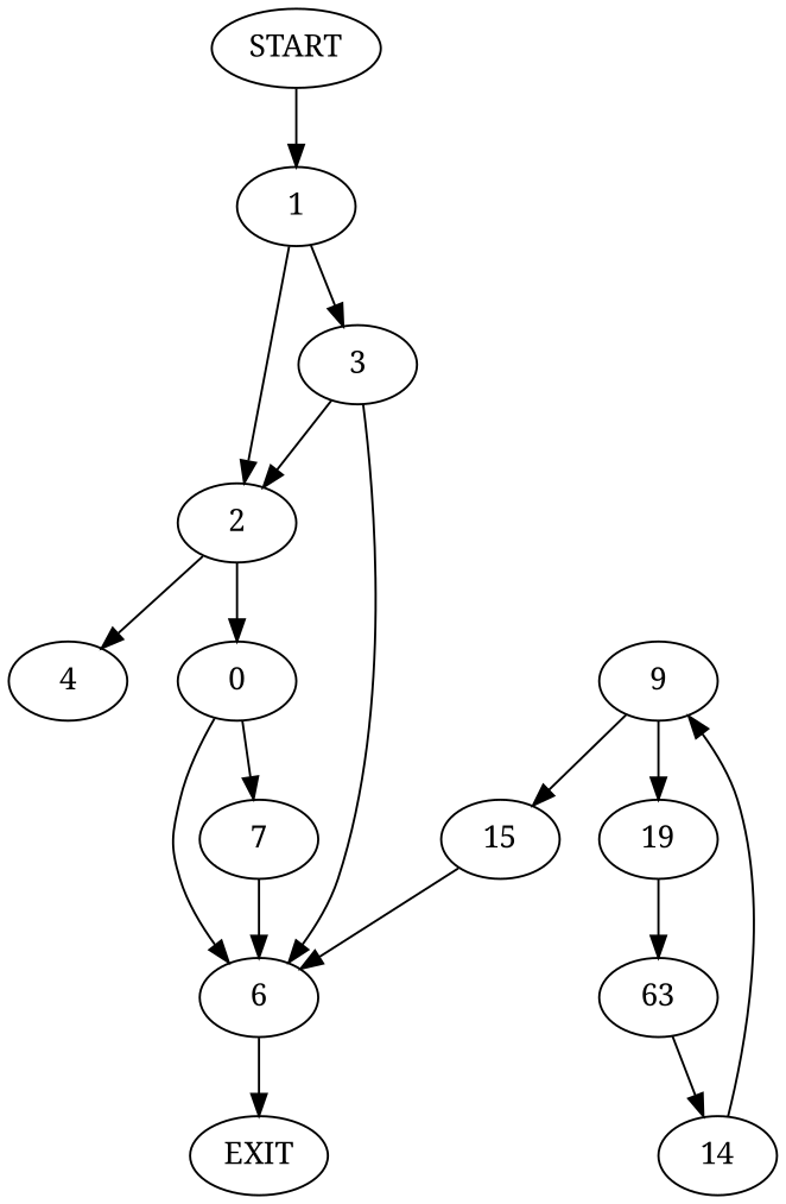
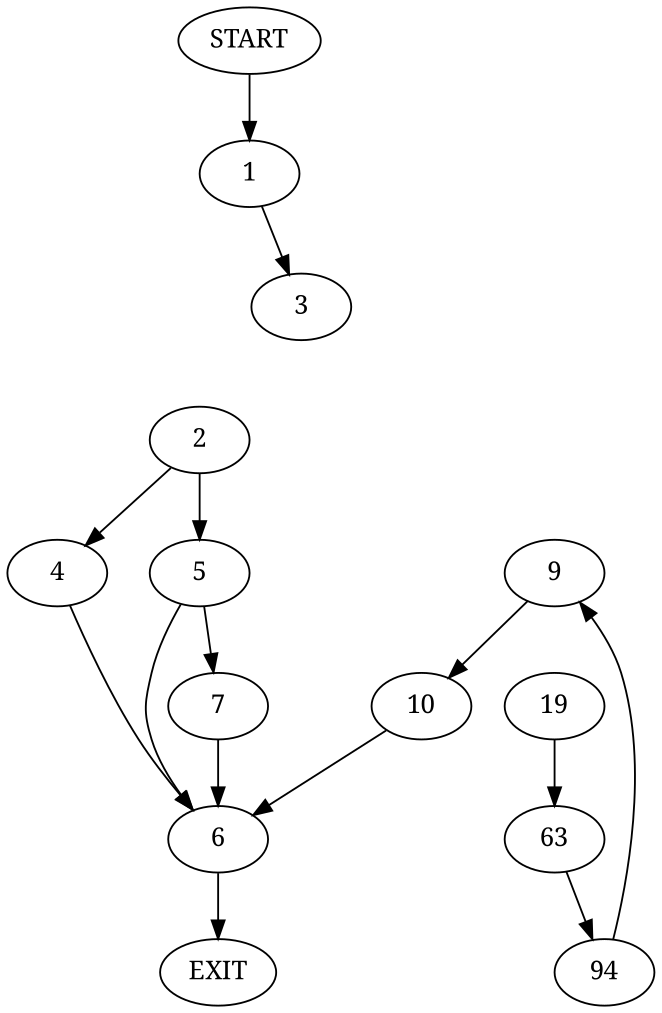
  digraph {
    fontname="Noto Serif"
    node [fontname="Noto Serif"]
    edge [fontname="Noto Serif"]
    n1 [label=START]
    1
    2
    3
    n5 [label=EXIT]
    4
-   5 [label=0]
+   5
    6
    7
    9
-   10 [label=15]
+   10
    n12 [label=19]
    n13 [label=63]
-   14
+   14 [label=94]
    n1 -> 1
-   1 -> 2
    1 -> 3
    2 -> 4
    2 -> 5
-   3 -> 2
-   3 -> 6
+   4 -> 6
    5 -> 6
    5 -> 7
    6 -> n5
    7 -> 6
    9 -> 10
-   9 -> n12
    10 -> 6
    n12 -> n13
    n13 -> 14
    14 -> 9
  }
